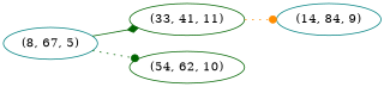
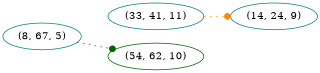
  digraph {
    rankdir=LR
    node [color=darkgreen]
    edge [arrowhead=dot color=darkgreen style=dotted]
-   "(33, 41, 11)"
+   "(33, 41, 11)" [color=teal]
    "(8, 67, 5)" [color=teal]
    "(54, 62, 10)"
-   "(14, 24, 9)" [color=teal label="(14, 84, 9)"]
+   "(14, 24, 9)" [color=teal]
    "(33, 41, 11)" -> "(14, 24, 9)" [color=darkorange]
-   "(8, 67, 5)" -> "(33, 41, 11)" [arrowhead=diamond style=solid]
    "(8, 67, 5)" -> "(54, 62, 10)"
  }
